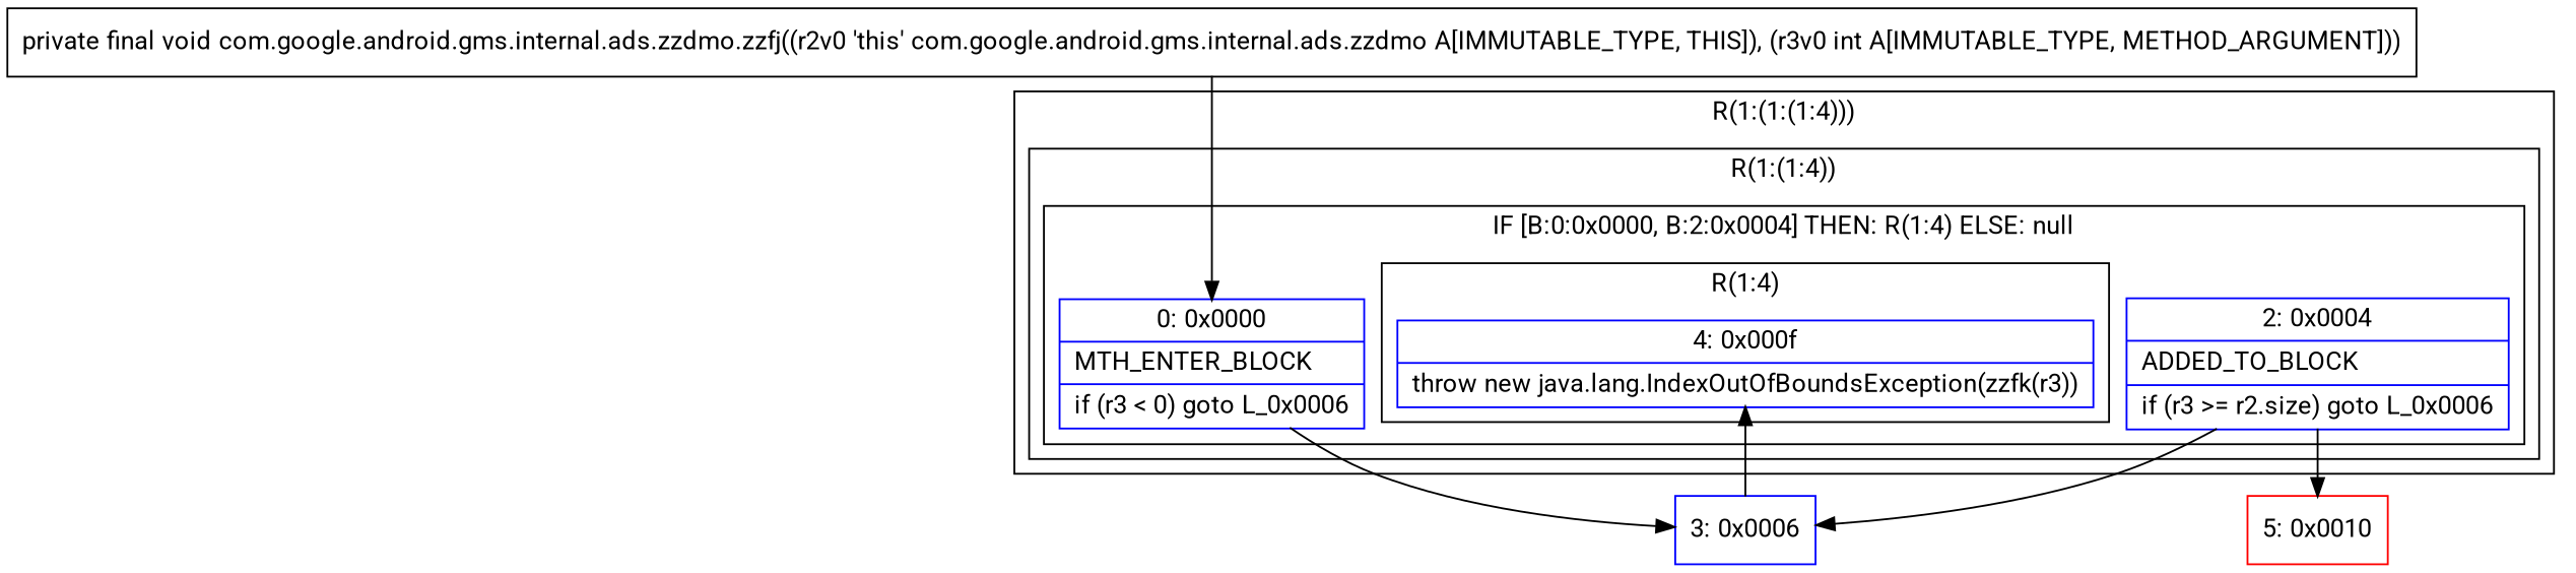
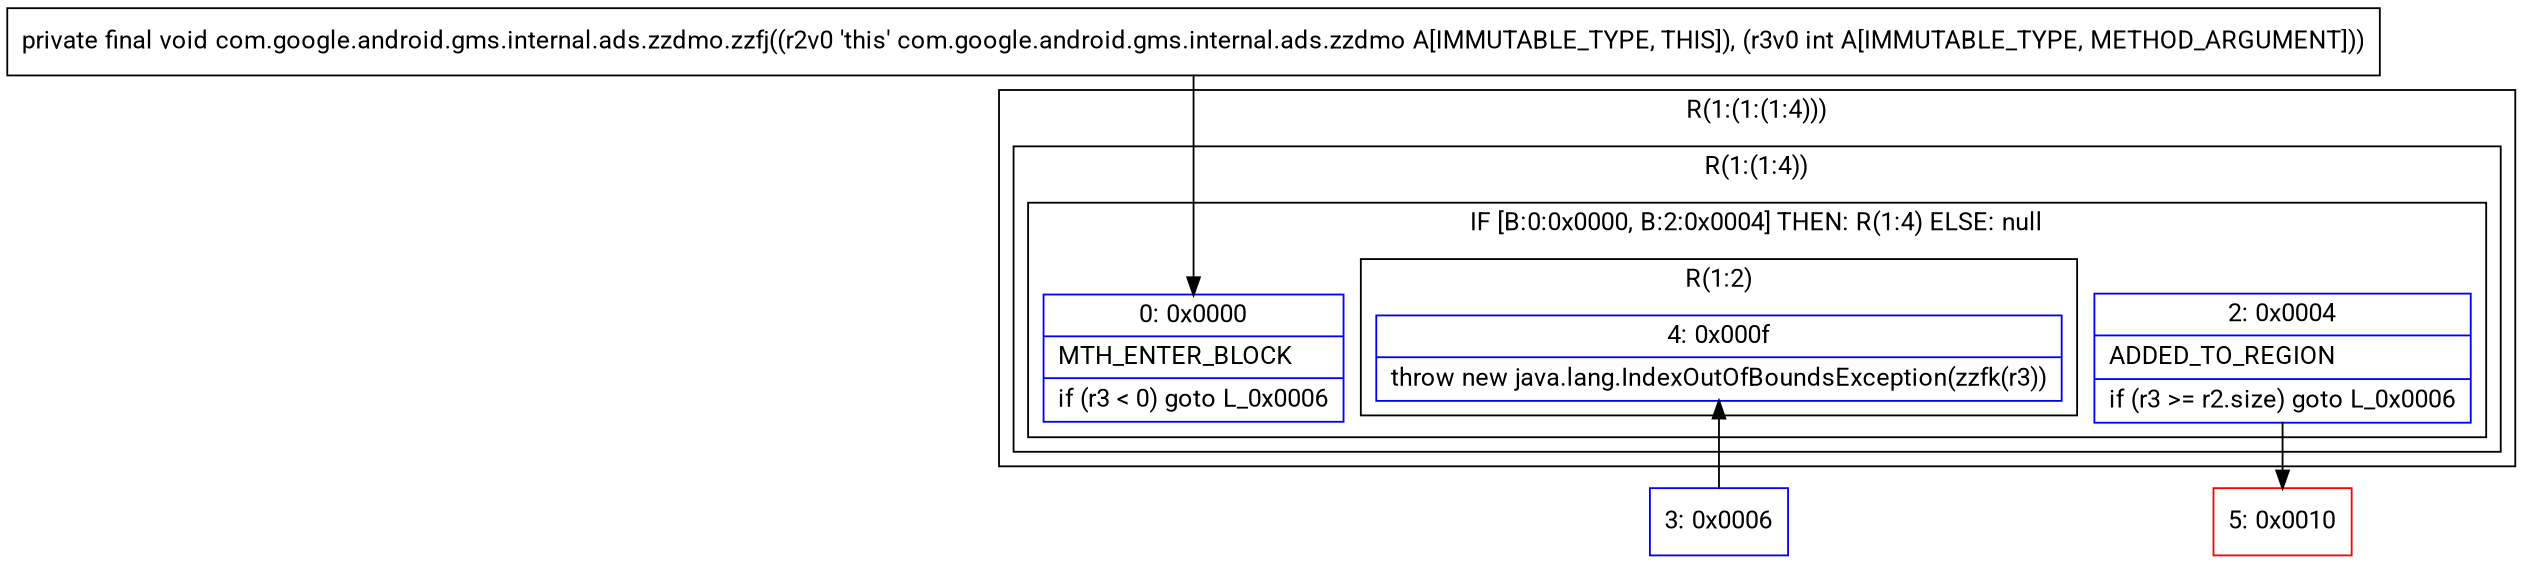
  digraph {
    fontname=Roboto
    node [color=blue fontname=Roboto shape=record]
    edge [fontname=Roboto]
    n1 [label="{4\:\ 0x000f|throw new java.lang.IndexOutOfBoundsException(zzfk(r3))\l}"]
    n2 [label="{0\:\ 0x0000|MTH_ENTER_BLOCK\l|if (r3 \< 0) goto L_0x0006\l}"]
-   n3 [label="{2\:\ 0x0004|ADDED_TO_BLOCK\l|if (r3 \>= r2.size) goto L_0x0006\l}"]
+   n3 [label="{2\:\ 0x0004|ADDED_TO_REGION\l|if (r3 \>= r2.size) goto L_0x0006\l}"]
    n4 [label="{3\:\ 0x0006}"]
    n5 [color=red label="{5\:\ 0x0010}"]
    n6 [label="{private final void com.google.android.gms.internal.ads.zzdmo.zzfj((r2v0 'this' com.google.android.gms.internal.ads.zzdmo A[IMMUTABLE_TYPE, THIS]), (r3v0 int A[IMMUTABLE_TYPE, METHOD_ARGUMENT])) }" color=""]
    subgraph cluster_1 {
      label="R(1:(1:(1:4)))"
      subgraph cluster_2 {
        label="R(1:(1:4))"
        subgraph cluster_3 {
          label="IF [B:0:0x0000, B:2:0x0004] THEN: R(1:4) ELSE: null"
          n2
          n3
          subgraph cluster_4 {
-           label="R(1:4)"
+           label="R(1:2)"
            n1
          }
        }
      }
    }
-   n2 -> n4
-   n3 -> n4
    n3 -> n5 [style=solid]
    n4 -> n1
    n6 -> n2
  }
